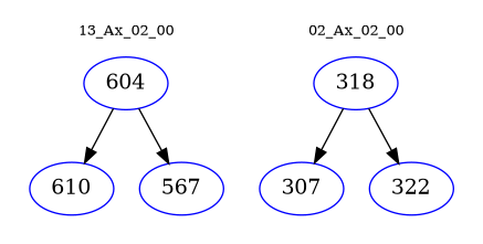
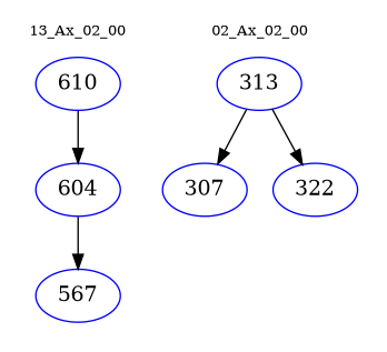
  digraph {
    node [color=blue]
    edge [color=black]
    n1 [label=610]
    n2 [label=604]
    n3 [label=567]
    n4 [label=307]
-   n5 [label=318]
+   n5 [label=313]
    n6 [label=322]
    subgraph cluster_1 {
      color=white
      fontsize=10
      label="13_Ax_02_00"
      n1
      n2
      n3
    }
    subgraph cluster_2 {
      color=white
      fontsize=10
      label="02_Ax_02_00"
      n4
      n5
      n6
    }
-   n2 -> n1
+   n1 -> n2
    n2 -> n3
    n5 -> n4
    n5 -> n6
  }
